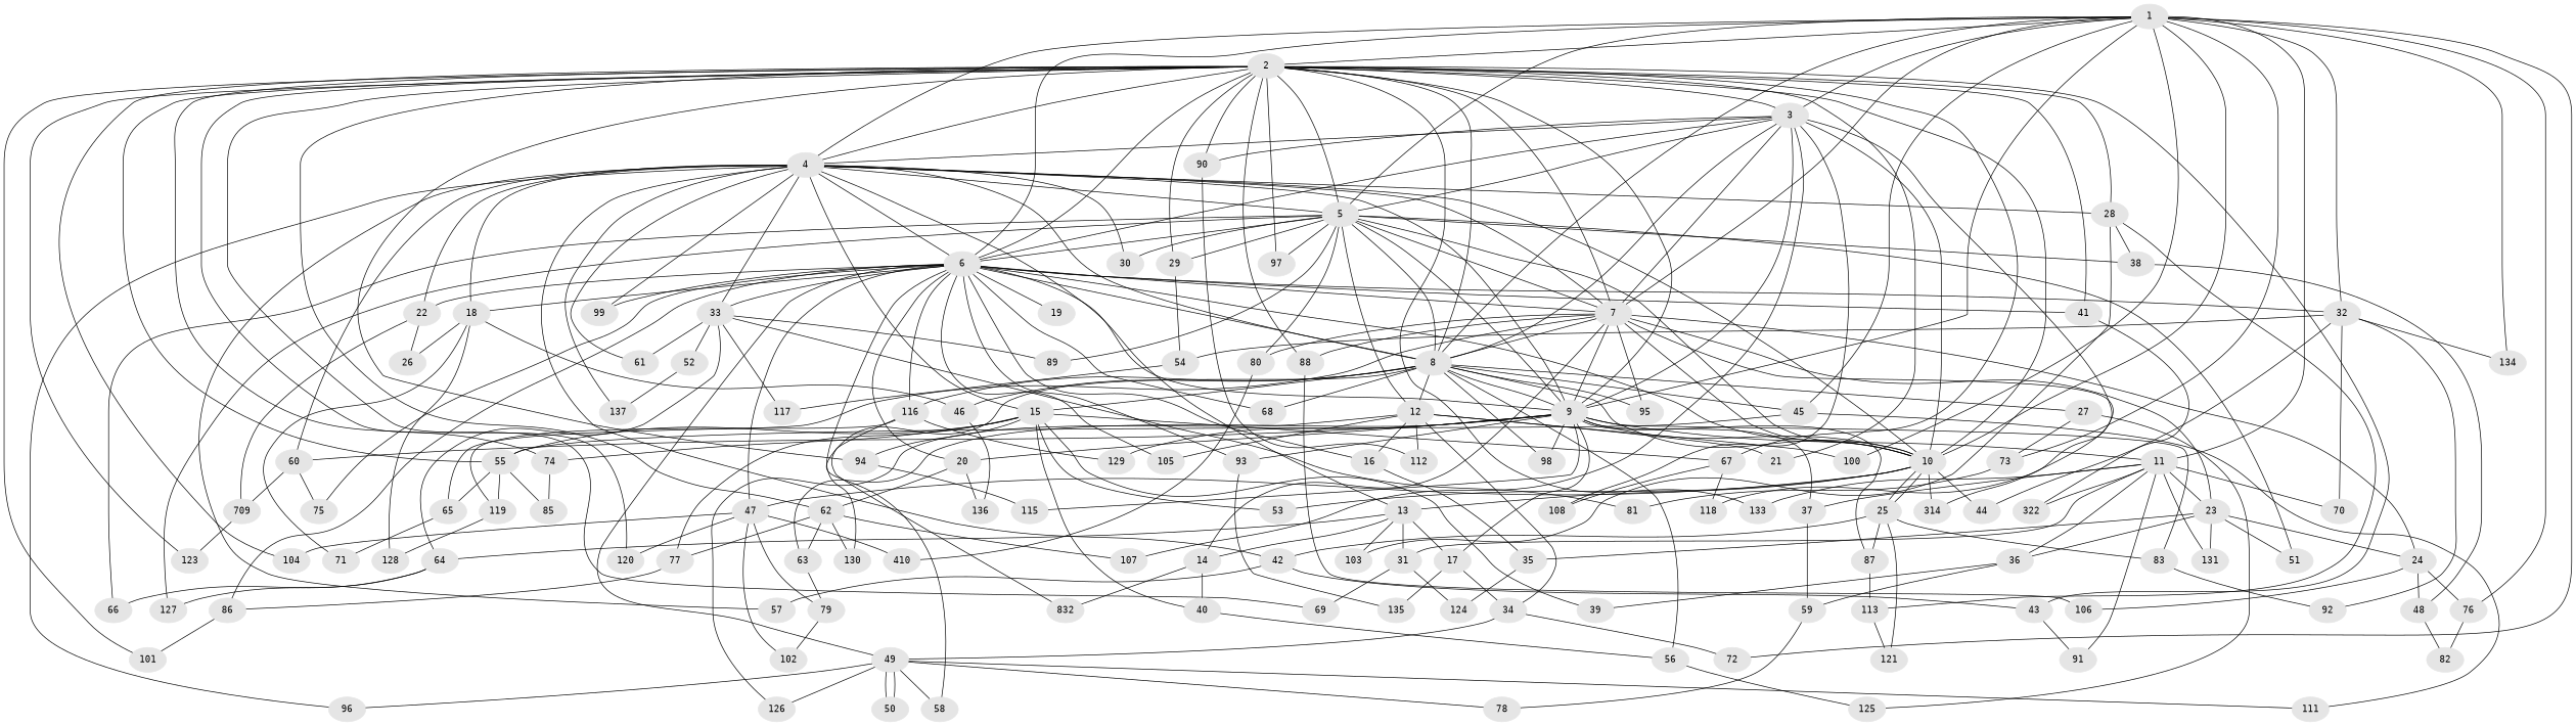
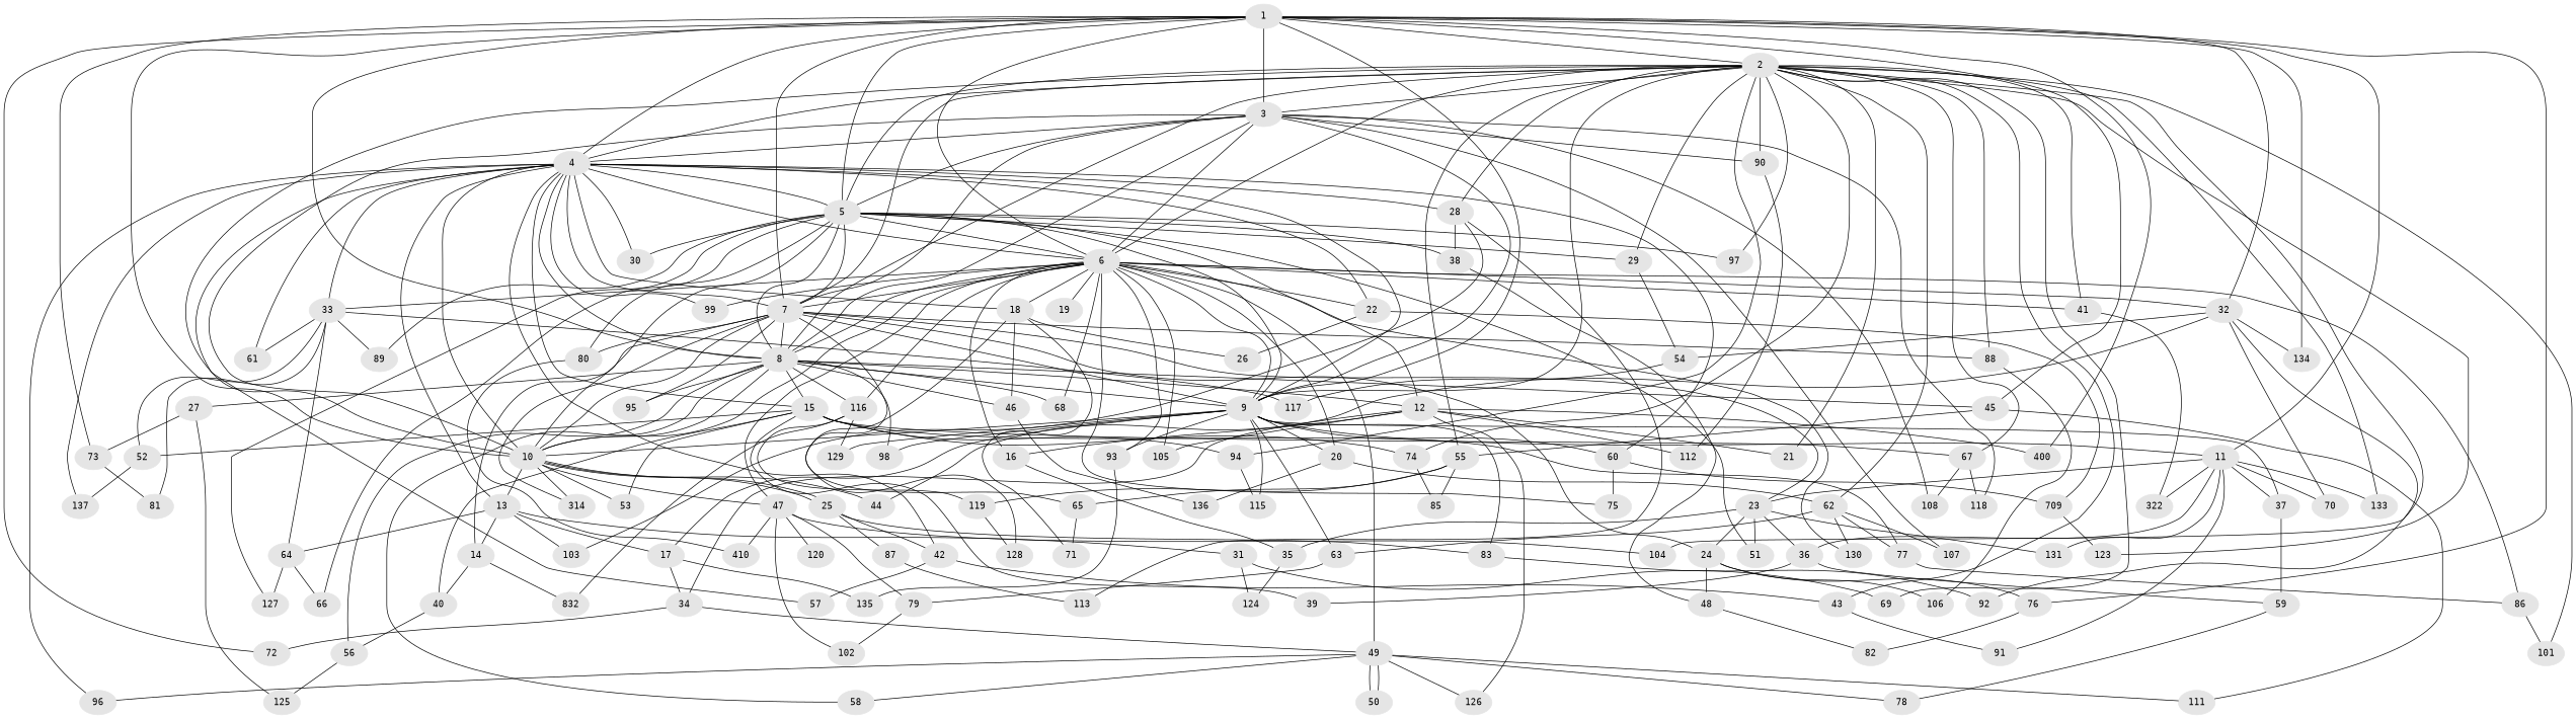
  graph {
    fontname="DejaVu Sans Mono"
    node [color=gray90 fontname="DejaVu Sans Mono" style=filled]
    edge [fontname="DejaVu Sans Mono"]
    1
    2
    3
    4
    5
    6
    7
    8
    9
    10
    11
    32
    45
    72
    73
    76
-   100
+   100 [label=400]
    134
    21
    28
    29
    41
    43
    55
    62
    67
    69
    74
    88
    90
    94
    97
    101
    104
    120
    123
    133
    107
    108
    118
    13
    15
    18
    22
    30
    33
    42
    57
    60
    61
    96
    99
    137
    12
    38
    51
    66
    80
    89
    127
    19
    16
    20
    47
    49
    68
    75
    86
    93
    105
    116
    130
    14
    23
    24
    65
    95
    n78 [label=314]
    27
    46
    56
    58
    98
    17
    37
    63
    83
    87
    115
    129
    25
    44
    53
    31
    36
    70
    91
    n98 [label=322]
    131
    54
    92
    111
    81
    82
    103
    113
    85
    119
    77
    106
    112
    64
    40
    39
    52
    26
    71
    128
    n119 [label=709]
    117
    34
    126
    48
    n124 [label=410]
    35
    136
    79
    102
    50
    78
    135
    n132 [label=832]
    125
    59
-   121
    124
    1 -- 2
    1 -- 3
    1 -- 4
    1 -- 5
    1 -- 6
    1 -- 7
    1 -- 8
    1 -- 9
    1 -- 10
    1 -- 11
    1 -- 32
    1 -- 45
    1 -- 72
    1 -- 73
    1 -- 76
    1 -- 100
    1 -- 134
    2 -- 3
    2 -- 4
    2 -- 5
    2 -- 6
    2 -- 7
    2 -- 8
    2 -- 9
    2 -- 10
    2 -- 21
    2 -- 28
    2 -- 29
    2 -- 41
    2 -- 43
    2 -- 55
    2 -- 62
    2 -- 67
    2 -- 69
    2 -- 74
    2 -- 88
    2 -- 90
    2 -- 94
    2 -- 97
    2 -- 101
    2 -- 104
-   2 -- 120
    2 -- 123
    2 -- 133
    3 -- 4
    3 -- 5
    3 -- 6
    3 -- 7
    3 -- 8
    3 -- 9
    3 -- 10
    3 -- 90
    3 -- 107
    3 -- 108
    3 -- 118
    4 -- 5
    4 -- 6
    4 -- 7
    4 -- 8
    4 -- 9
    4 -- 10
    4 -- 28
    4 -- 13
    4 -- 15
    4 -- 18
    4 -- 22
    4 -- 30
    4 -- 33
    4 -- 42
    4 -- 57
    4 -- 60
    4 -- 61
    4 -- 96
    4 -- 99
    4 -- 137
    5 -- 6
    5 -- 7
    5 -- 8
    5 -- 9
    5 -- 10
    5 -- 29
    5 -- 97
    5 -- 30
    5 -- 12
    5 -- 38
    5 -- 51
    5 -- 66
    5 -- 80
    5 -- 89
    5 -- 127
    6 -- 7
    6 -- 8
    6 -- 9
    6 -- 10
    6 -- 32
    6 -- 41
    6 -- 18
    6 -- 22
    6 -- 33
    6 -- 99
    6 -- 19
    6 -- 16
    6 -- 20
    6 -- 47
    6 -- 49
    6 -- 68
    6 -- 75
    6 -- 86
    6 -- 93
    6 -- 105
    6 -- 116
    6 -- 130
    7 -- 8
    7 -- 9
    7 -- 10
    7 -- 88
    7 -- 80
    7 -- 14
    7 -- 23
    7 -- 24
    7 -- 65
    7 -- 95
    7 -- n78
    8 -- 9
    8 -- 10
    8 -- 45
    8 -- 15
    8 -- 12
    8 -- 68
    8 -- 116
    8 -- 95
    8 -- 27
    8 -- 46
    8 -- 56
    8 -- 58
    8 -- 98
    9 -- 10
    9 -- 11
    9 -- 60
    9 -- 20
    9 -- 93
    9 -- 98
    9 -- 17
    9 -- 37
    9 -- 63
    9 -- 83
-   9 -- 87
    9 -- 115
    9 -- 129
    10 -- 13
    10 -- 47
    10 -- n78
    10 -- 25
    10 -- 25
    10 -- 44
    10 -- 53
    11 -- 133
    11 -- 23
    11 -- 37
-   11 -- 31
    11 -- 36
    11 -- 70
    11 -- 91
    11 -- n98
    11 -- 131
    32 -- 134
    32 -- 44
    32 -- 70
    32 -- 54
    32 -- 92
    45 -- 55
    45 -- 111
    73 -- 81
    76 -- 82
    28 -- 38
    28 -- 103
    28 -- 113
    29 -- 54
    41 -- n98
    43 -- 91
    55 -- 65
    55 -- 85
    55 -- 119
    62 -- 107
    62 -- 130
    62 -- 63
    62 -- 77
    67 -- 108
    67 -- 118
    74 -- 85
    88 -- 106
    90 -- 112
    94 -- 115
    13 -- 14
    13 -- 17
    13 -- 31
    13 -- 103
    13 -- 64
    15 -- 67
    15 -- 74
    15 -- 94
    15 -- 53
    15 -- 77
    15 -- 40
    15 -- 39
-   15 -- 55
+   15 -- 52
    18 -- 46
    18 -- 26
    18 -- 71
    18 -- 128
    22 -- 26
    22 -- n119
    33 -- 61
    33 -- 89
    33 -- 81
    33 -- 64
    33 -- 52
    33 -- 117
    42 -- 43
    42 -- 57
    60 -- 75
    60 -- n119
    12 -- 100
    12 -- 21
    12 -- 16
    12 -- 105
    12 -- 112
    12 -- 34
    12 -- 126
    38 -- 48
    80 -- n124
    16 -- 35
    20 -- 62
    20 -- 136
    47 -- 104
    47 -- 120
    47 -- n124
    47 -- 79
    47 -- 102
    49 -- 96
    49 -- 58
    49 -- 111
    49 -- 126
    49 -- 50
    49 -- 50
    49 -- 78
    86 -- 101
    93 -- 135
    116 -- 129
    116 -- 119
    116 -- n132
    14 -- 40
    14 -- n132
    23 -- 51
    23 -- 24
    23 -- 36
    23 -- 131
    23 -- 35
    24 -- 76
    24 -- 106
    24 -- 48
    65 -- 71
    27 -- 73
    27 -- 125
    46 -- 136
    56 -- 125
    17 -- 34
    17 -- 135
    37 -- 59
    63 -- 79
    83 -- 92
    87 -- 113
    25 -- 42
    25 -- 83
    25 -- 87
-   25 -- 121
    31 -- 69
    31 -- 124
    36 -- 39
    36 -- 59
    54 -- 117
-   113 -- 121
    119 -- 128
    77 -- 86
    64 -- 66
    64 -- 127
    40 -- 56
    52 -- 137
    n119 -- 123
    34 -- 72
    34 -- 49
    48 -- 82
    35 -- 124
    79 -- 102
    59 -- 78
  }
